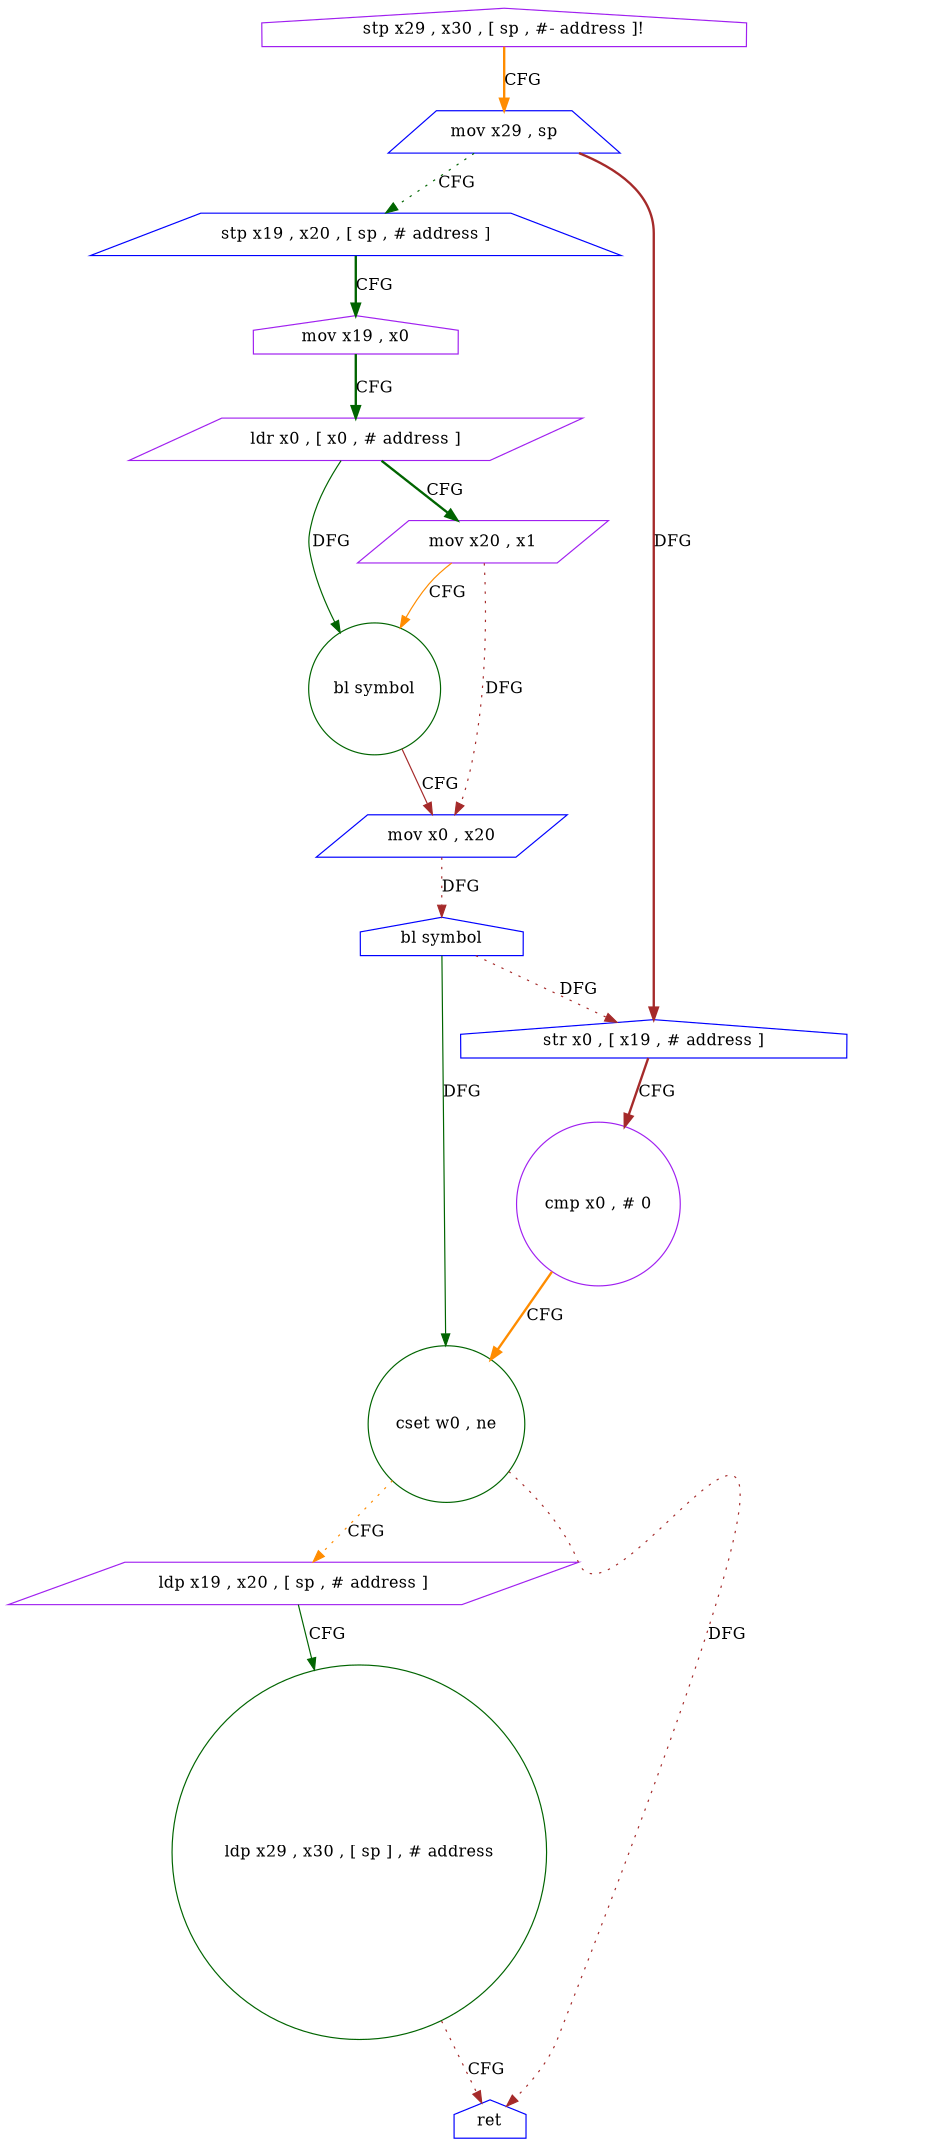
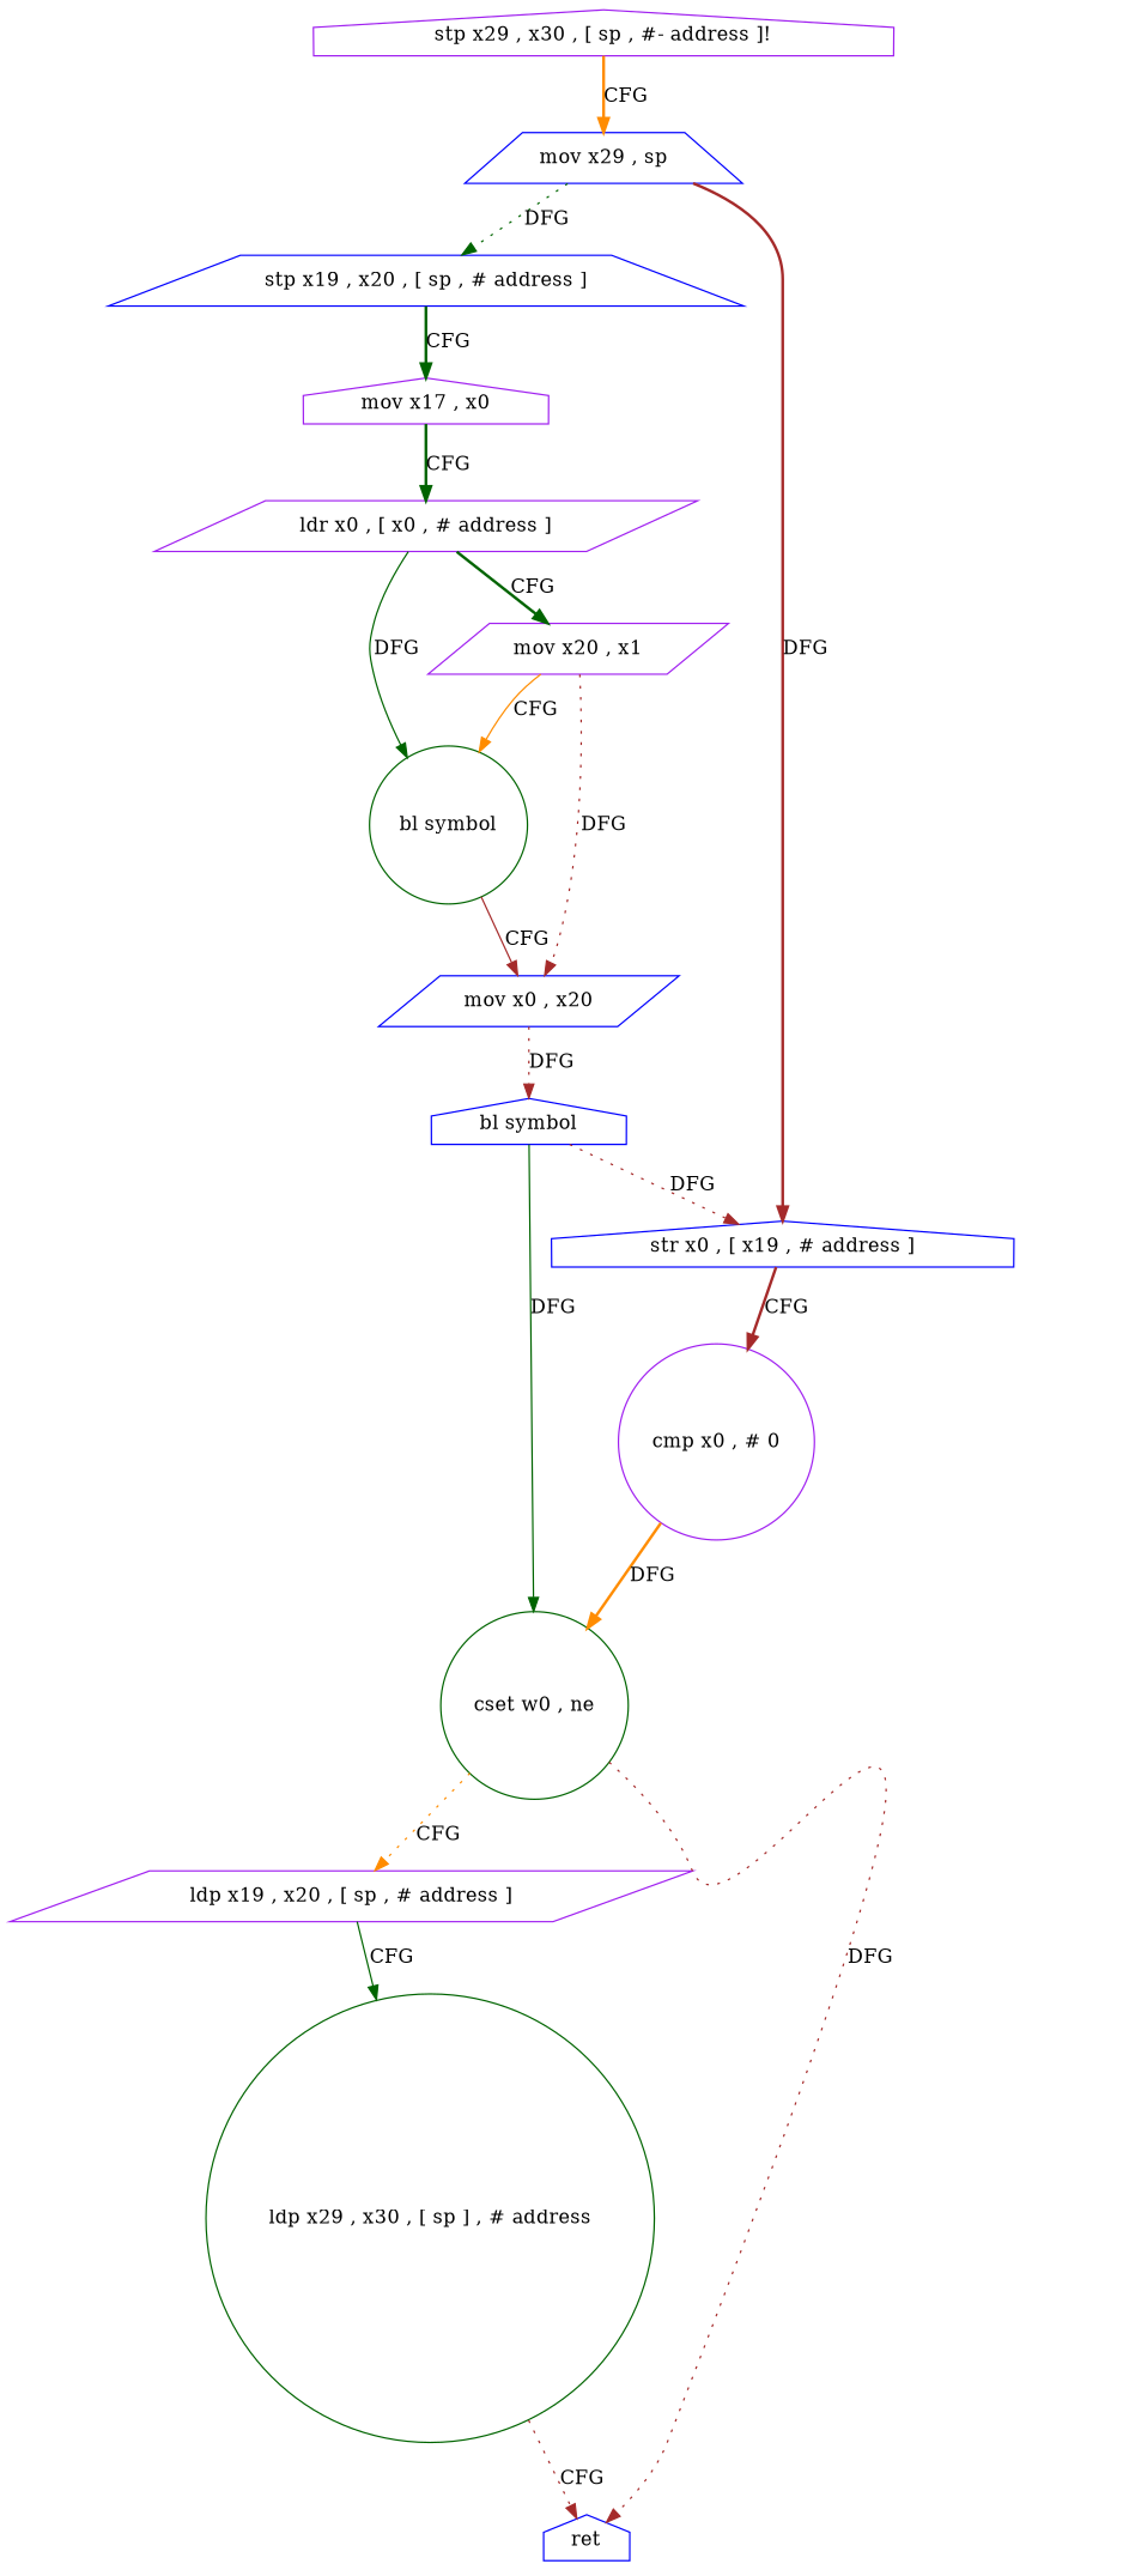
  digraph {
    node [color=purple shape=house]
    edge [color=brown style=bold]
    n1 [label="stp x29 , x30 , [ sp , #- address ]!"]
    n2 [color=blue label="mov x29 , sp" shape=trapezium]
    n3 [color=blue label="stp x19 , x20 , [ sp , # address ]" shape=trapezium]
    n4 [color=blue label="str x0 , [ x19 , # address ]"]
-   n5 [label="mov x19 , x0"]
+   n5 [label="mov x17 , x0"]
    n6 [label="ldr x0 , [ x0 , # address ]" shape=parallelogram]
    n7 [label="mov x20 , x1" shape=parallelogram]
    n8 [color=darkgreen label="bl symbol" shape=circle]
    n9 [label="cmp x0 , # 0" shape=circle]
    n10 [color=blue label="mov x0 , x20" shape=parallelogram]
    n11 [color=blue label="bl symbol"]
    n12 [color=darkgreen label="cset w0 , ne" shape=circle]
    n13 [label="ldp x19 , x20 , [ sp , # address ]" shape=parallelogram]
    n14 [color=blue label=ret]
    n15 [color=darkgreen label="ldp x29 , x30 , [ sp ] , # address" shape=circle]
    n1 -> n2 [color=darkorange label=CFG]
-   n2 -> n3 [color=darkgreen label=CFG style=dotted]
+   n2 -> n3 [color=darkgreen label=DFG style=dotted]
    n2 -> n4 [label=DFG]
    n3 -> n5 [color=darkgreen label=CFG]
    n4 -> n9 [label=CFG]
    n5 -> n6 [color=darkgreen label=CFG]
    n6 -> n7 [color=darkgreen label=CFG]
    n6 -> n8 [color=darkgreen label=DFG style=solid]
    n7 -> n8 [color=darkorange label=CFG style=solid]
    n7 -> n10 [label=DFG style=dotted]
    n8 -> n10 [label=CFG style=solid]
-   n9 -> n12 [color=darkorange label=CFG]
+   n9 -> n12 [color=darkorange label=DFG]
    n10 -> n11 [label=DFG style=dotted]
    n11 -> n4 [label=DFG style=dotted]
    n11 -> n12 [color=darkgreen label=DFG style=solid]
    n12 -> n13 [color=darkorange label=CFG style=dotted]
    n12 -> n14 [label=DFG style=dotted]
    n13 -> n15 [color=darkgreen label=CFG style=solid]
    n15 -> n14 [label=CFG style=dotted]
  }
